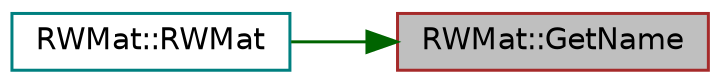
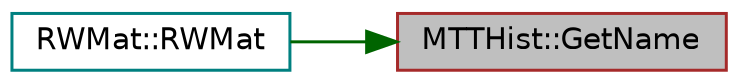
  digraph {
    rankdir=RL
    node [fontname=Helvetica fontsize=10 shape=record style=filled]
-   n1 [color=brown fillcolor=grey75 fontcolor=black height=0.2 label="RWMat::GetName" width=0.4]
+   n1 [color=brown fillcolor=grey75 fontcolor=black height=0.2 label="MTTHist::GetName" width=0.4]
    n2 [color=teal fillcolor=white height=0.2 label="RWMat::RWMat" width=0.4]
    n1 -> n2 [color=darkgreen dir=back fontname=Helvetica fontsize=10 labelfontname=Helvetica labelfontsize=10 style=solid]
  }
